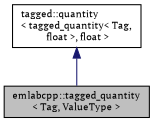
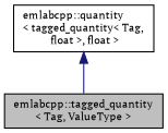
  digraph {
    fontname="PT Serif"
    node [color=black fontname="PT Serif" fontsize=10 shape=record style=filled]
    n1 [fillcolor=grey75 fontcolor=black height=0.2 label="emlabcpp::tagged_quantity\l\< Tag, ValueType \>" width=0.4]
-   n2 [fillcolor=white height=0.2 label="tagged::quantity\l\< tagged_quantity\< Tag,\l float \>, float \>" width=0.4]
+   n2 [fillcolor=white height=0.2 label="emlabcpp::quantity\l\< tagged_quantity\< Tag,\l float \>, float \>" width=0.4]
    n2 -> n1 [color=midnightblue dir=back fontname="PT Serif" fontsize=10 labelfontname=Helvetica labelfontsize=10 style=solid]
  }
